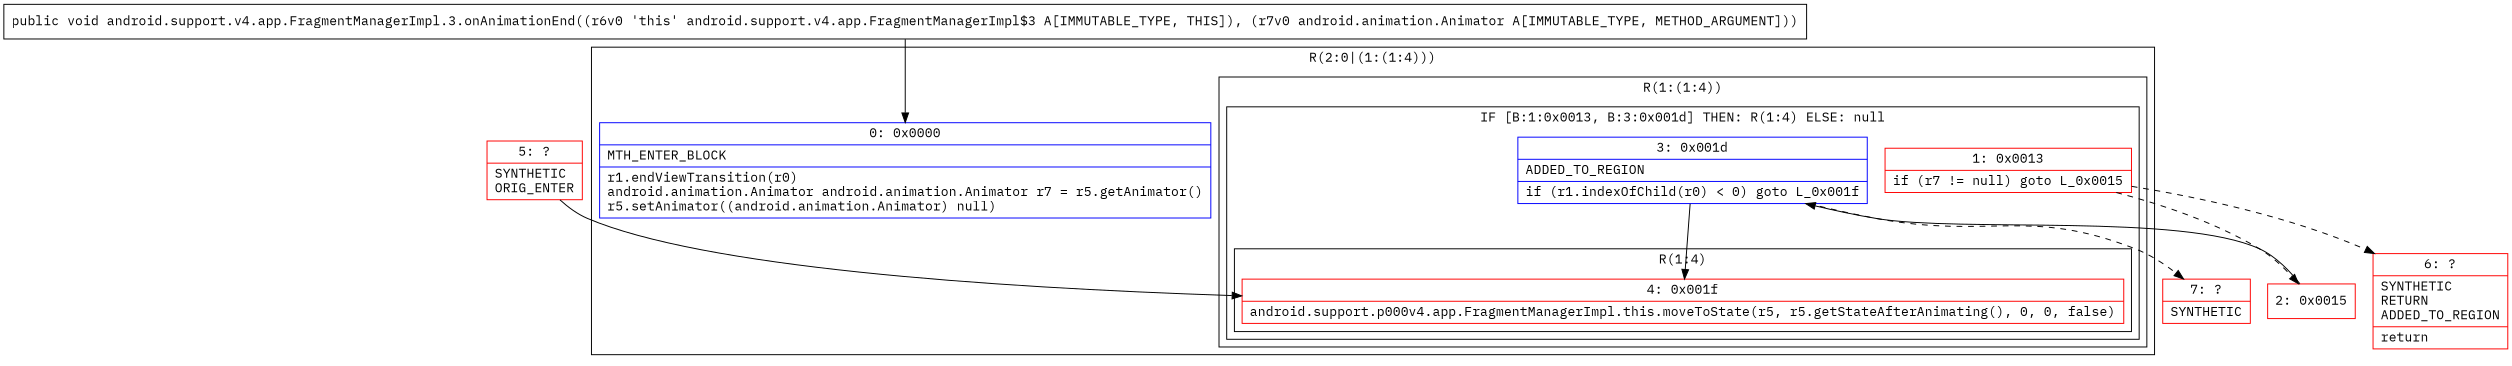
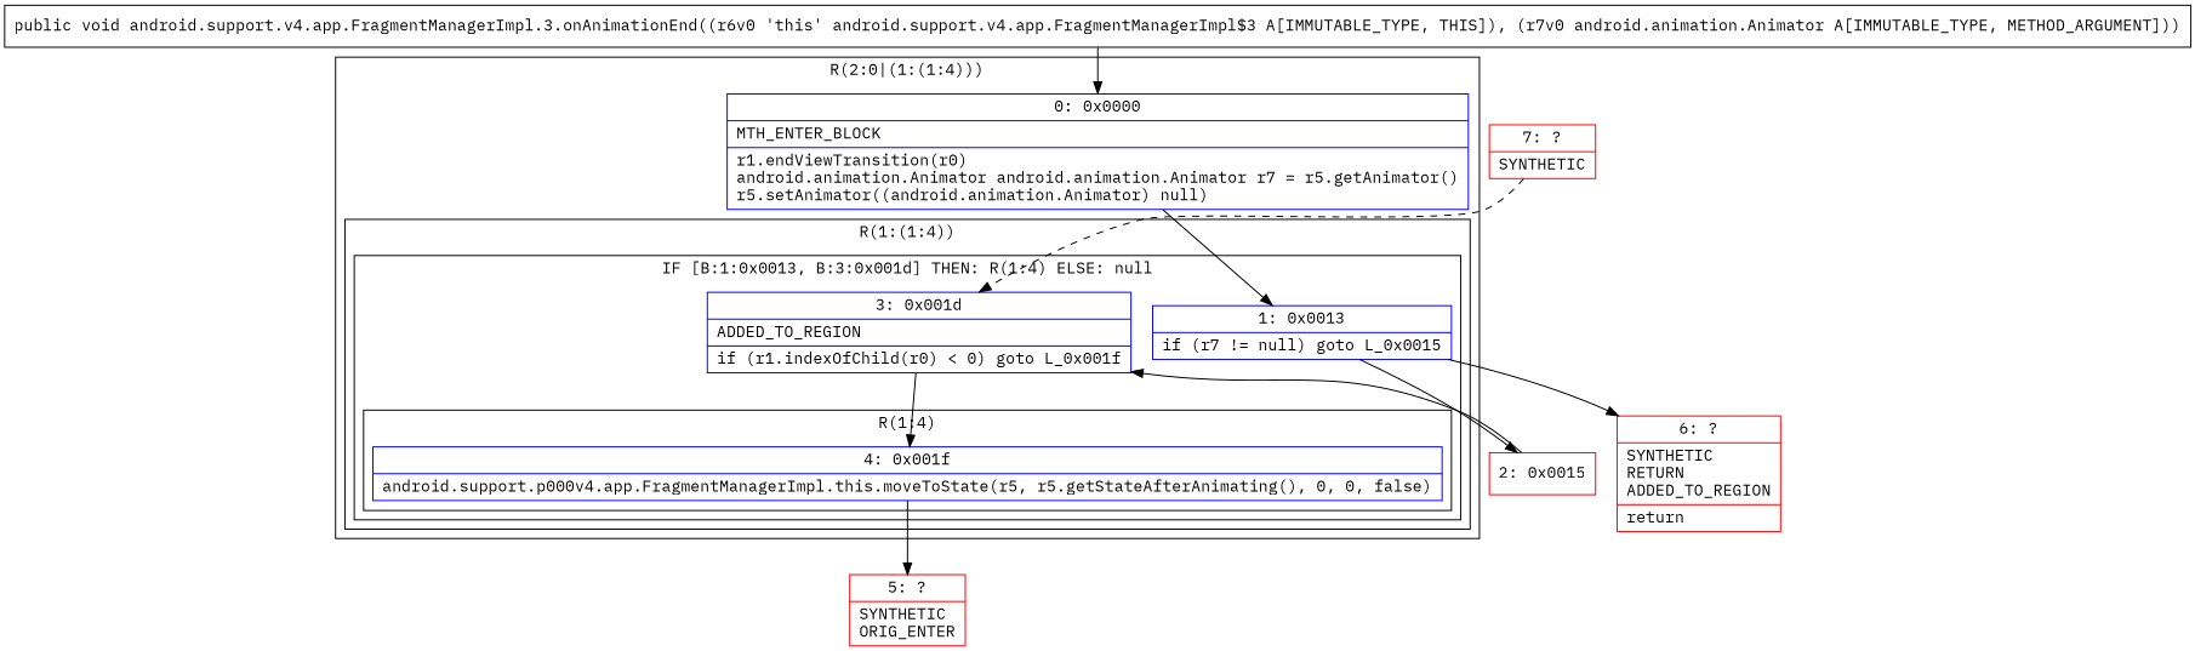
  digraph {
    fontname="IBM Plex Mono"
    node [color=blue fontname="IBM Plex Mono" shape=record]
    edge [fontname="IBM Plex Mono"]
-   n1 [color=red label="{4\:\ 0x001f|android.support.p000v4.app.FragmentManagerImpl.this.moveToState(r5, r5.getStateAfterAnimating(), 0, 0, false)\l}"]
-   n2 [color=red label="{1\:\ 0x0013|if (r7 != null) goto L_0x0015\l}"]
+   n1 [label="{4\:\ 0x001f|android.support.p000v4.app.FragmentManagerImpl.this.moveToState(r5, r5.getStateAfterAnimating(), 0, 0, false)\l}"]
+   n2 [label="{1\:\ 0x0013|if (r7 != null) goto L_0x0015\l}"]
    n3 [label="{3\:\ 0x001d|ADDED_TO_REGION\l|if (r1.indexOfChild(r0) \< 0) goto L_0x001f\l}"]
    n4 [label="{0\:\ 0x0000|MTH_ENTER_BLOCK\l|r1.endViewTransition(r0)\landroid.animation.Animator android.animation.Animator r7 = r5.getAnimator()\lr5.setAnimator((android.animation.Animator) null)\l}"]
    n5 [color=red label="{5\:\ ?|SYNTHETIC\lORIG_ENTER\l}"]
    n6 [color=red label="{2\:\ 0x0015}"]
    n7 [color=red label="{6\:\ ?|SYNTHETIC\lRETURN\lADDED_TO_REGION\l|return\l}"]
    n8 [color=red label="{7\:\ ?|SYNTHETIC\l}"]
    n9 [label="{public void android.support.v4.app.FragmentManagerImpl.3.onAnimationEnd((r6v0 'this' android.support.v4.app.FragmentManagerImpl$3 A[IMMUTABLE_TYPE, THIS]), (r7v0 android.animation.Animator A[IMMUTABLE_TYPE, METHOD_ARGUMENT])) }" color=""]
    subgraph cluster_1 {
      label="R(2:0|(1:(1:4)))"
      n4
      subgraph cluster_2 {
        label="R(1:(1:4))"
        subgraph cluster_3 {
          label="IF [B:1:0x0013, B:3:0x001d] THEN: R(1:4) ELSE: null"
          n2
          n3
          subgraph cluster_4 {
            label="R(1:4)"
            n1
          }
        }
      }
    }
-   n5 -> n1
-   n2 -> n6 [style=dashed]
-   n2 -> n7 [style=dashed]
+   n1 -> n5
+   n2 -> n6
+   n2 -> n7 [style=solid]
    n3 -> n1
-   n3 -> n8 [style=dashed]
+   n8 -> n3 [style=dashed]
+   n4 -> n2
    n6 -> n3
    n9 -> n4
  }
